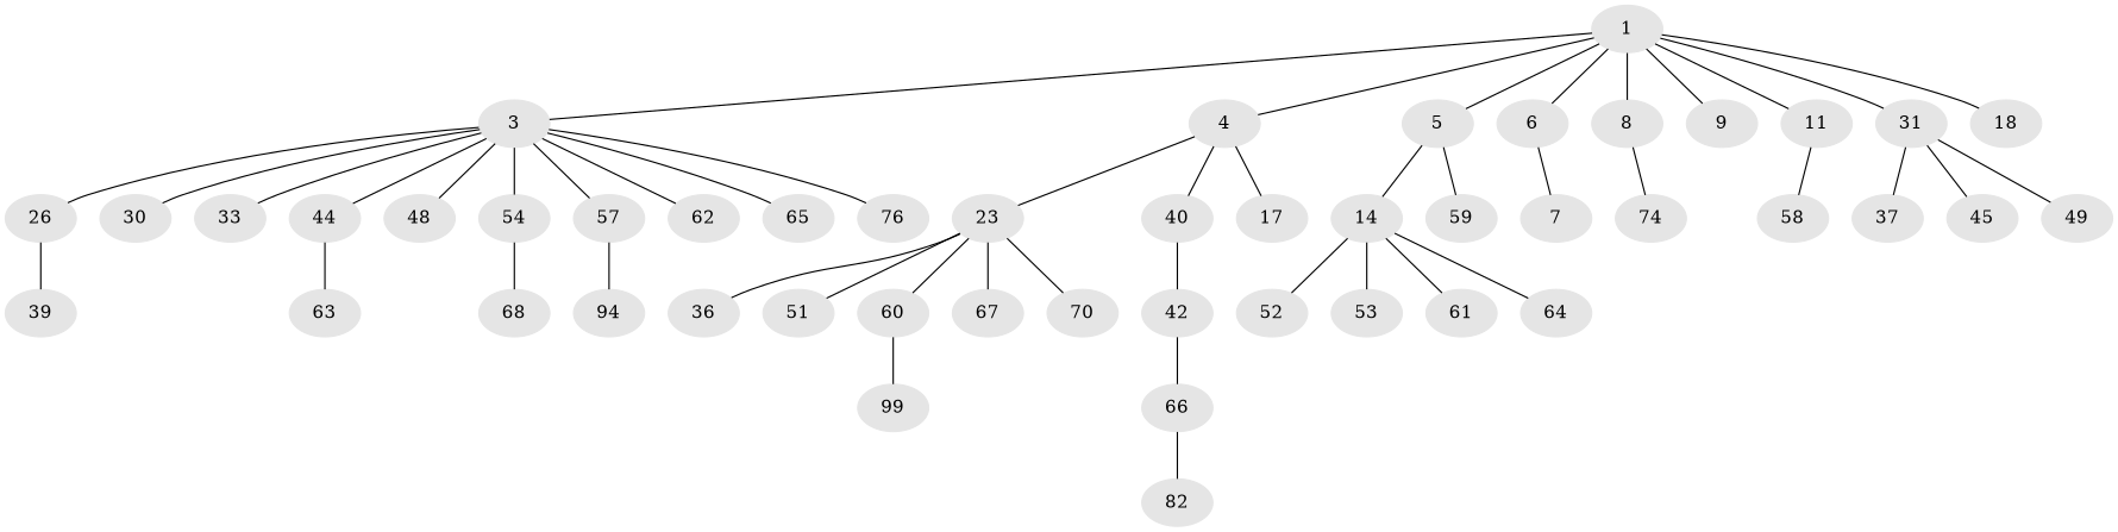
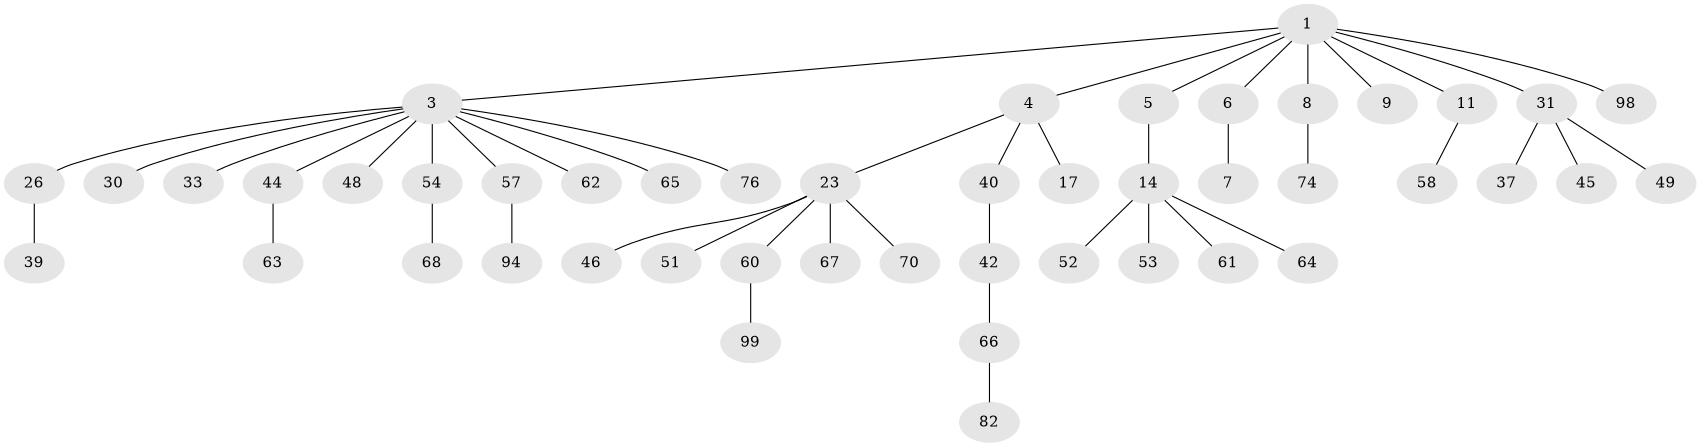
  graph {
    node [color=gray90 style=filled]
    1 [super="+2"]
    3 [super="+24+10"]
    4 [super="+41+12+13+79"]
    5 [super="+17+11"]
    6 [super="+80+22+35"]
    8
    9
    n8 [label=11 super="+20"]
    31
-   98 [label=18]
+   98
    26 [super="+86"]
    30 [super="+56"]
    33
    44
    48
    54
    57 [super="+85"]
    62
    65
    76
    23 [super="+25+28+29"]
    40 [super="+50+95"]
    n23 [label=17]
    14 [super="+27+36"]
-   59
    7
    74
    58
    37
    45
    49
    39 [super="+88+83"]
    63
    68 [super="+72"]
    94
-   46 [label=36]
+   46
    51
    60 [super="+78"]
    67 [super="+71"]
    70
    42
    52
    53 [super="+73+92"]
    61
    64 [super="+90"]
    99
    66 [super="+69+97"]
    82
    1 -- 3
    1 -- 4
    1 -- 5
    1 -- 6
    1 -- 8
    1 -- 9
    1 -- n8
    1 -- 31
    1 -- 98
    3 -- 26
    3 -- 30
    3 -- 33
    3 -- 44
    3 -- 48
    3 -- 54
    3 -- 57
    3 -- 62
    3 -- 65
    3 -- 76
    4 -- 23
    4 -- 40
    4 -- n23
    5 -- 14
-   5 -- 59
    6 -- 7
    8 -- 74
    n8 -- 58
    31 -- 37
    31 -- 45
    31 -- 49
    26 -- 39
    44 -- 63
    54 -- 68
    57 -- 94
    23 -- 46
    23 -- 51
    23 -- 60
    23 -- 67
    23 -- 70
    40 -- 42
    14 -- 52
    14 -- 53
    14 -- 61
    14 -- 64
    60 -- 99
    42 -- 66
    66 -- 82
  }
